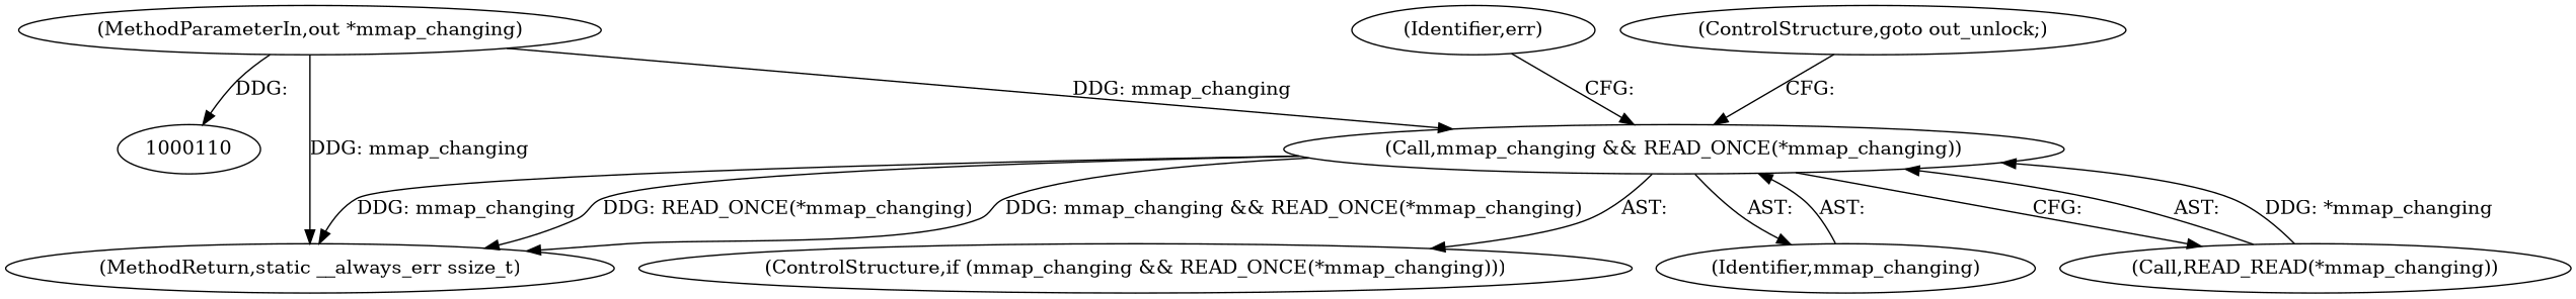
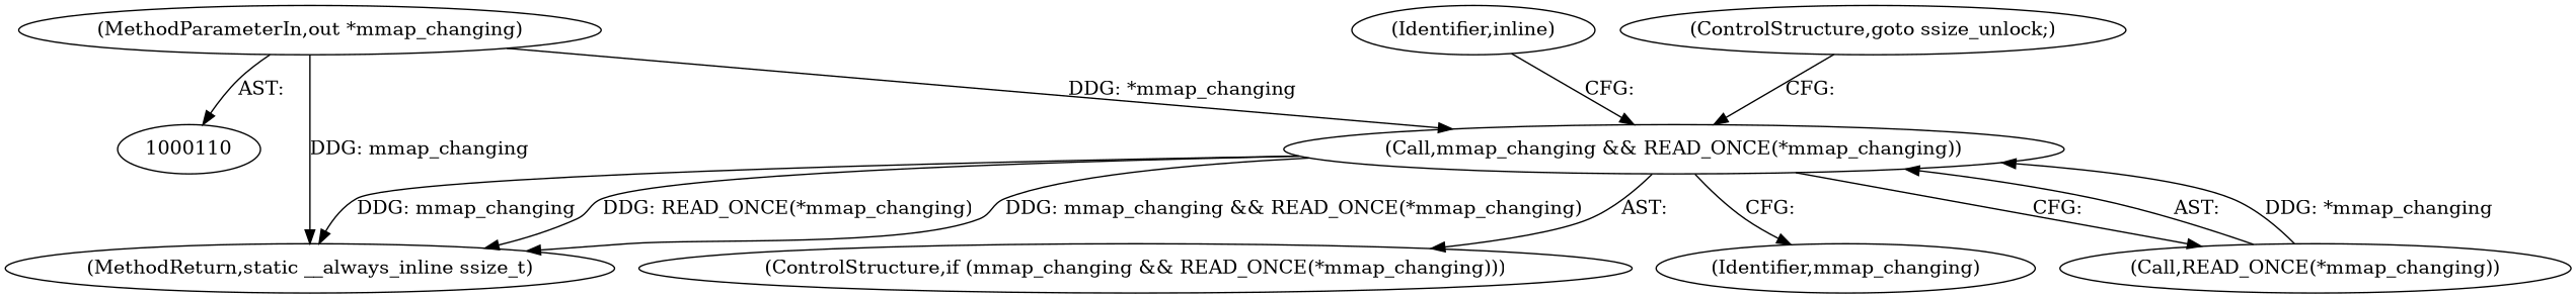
  digraph {
    n1 [label="(MethodParameterIn,out *mmap_changing)"]
    n2 [label="(Call,mmap_changing && READ_ONCE(*mmap_changing))"]
-   n3 [label="(MethodReturn,static __always_err ssize_t)"]
+   n3 [label="(MethodReturn,static __always_inline ssize_t)"]
    1000110
    n5 [label="(ControlStructure,if (mmap_changing && READ_ONCE(*mmap_changing)))"]
    n6 [label="(Identifier,mmap_changing)"]
-   n7 [label="(Call,READ_READ(*mmap_changing))"]
-   n8 [label="(Identifier,err)"]
-   n9 [label="(ControlStructure,goto out_unlock;)"]
-   n1 -> n2 [label="DDG: mmap_changing"]
+   n7 [label="(Call,READ_ONCE(*mmap_changing))"]
+   n8 [label="(Identifier,inline)"]
+   n9 [label="(ControlStructure,goto ssize_unlock;)"]
+   n1 -> n2 [label="DDG: *mmap_changing"]
    n1 -> n3 [label="DDG: mmap_changing"]
-   n1 -> 1000110 [label="DDG: "]
+   n1 -> 1000110 [label="AST: "]
    n2 -> n3 [label="DDG: mmap_changing && READ_ONCE(*mmap_changing)"]
    n2 -> n3 [label="DDG: mmap_changing"]
    n2 -> n3 [label="DDG: READ_ONCE(*mmap_changing)"]
    n2 -> n5 [label="AST: "]
-   n2 -> n6 [label="AST: "]
+   n2 -> n6 [label="CFG: "]
    n2 -> n7 [label="CFG: "]
-   n6 -> n2 [label="AST: "]
    n7 -> n2 [label="AST: "]
    n7 -> n2 [label="DDG: *mmap_changing"]
    n8 -> n2 [label="CFG: "]
    n9 -> n2 [label="CFG: "]
  }
